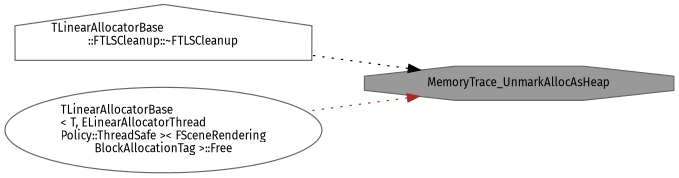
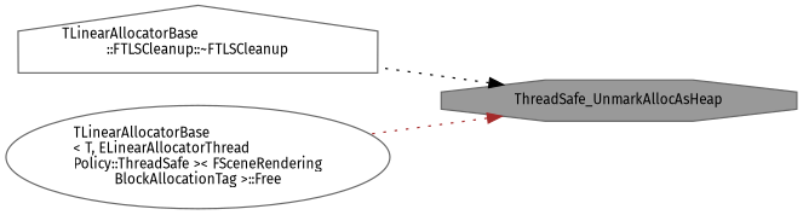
  digraph {
    rankdir=RL
    fontname="Fira Sans"
    node [color=grey40 fillcolor=white fontname="Fira Sans" fontsize=10 style=filled]
    edge [dir=back fontname="Fira Sans" fontsize=10 labelfontname=Helvetica labelfontsize=10 style=dotted]
-   n1 [color=gray40 fillcolor=grey60 fontcolor=black height=0.2 label=MemoryTrace_UnmarkAllocAsHeap shape=octagon width=0.4]
+   n1 [color=gray40 fillcolor=grey60 fontcolor=black height=0.2 label=ThreadSafe_UnmarkAllocAsHeap shape=octagon width=0.4]
    n2 [height=0.2 label="TLinearAllocatorBase\l::FTLSCleanup::~FTLSCleanup" shape=house width=0.4]
    n3 [height=0.2 label="TLinearAllocatorBase\l\< T, ELinearAllocatorThread\lPolicy::ThreadSafe \>\< FSceneRendering\lBlockAllocationTag \>::Free" shape=ellipse width=0.4]
    n1 -> n2 [color=black]
    n1 -> n3 [color=brown]
  }
